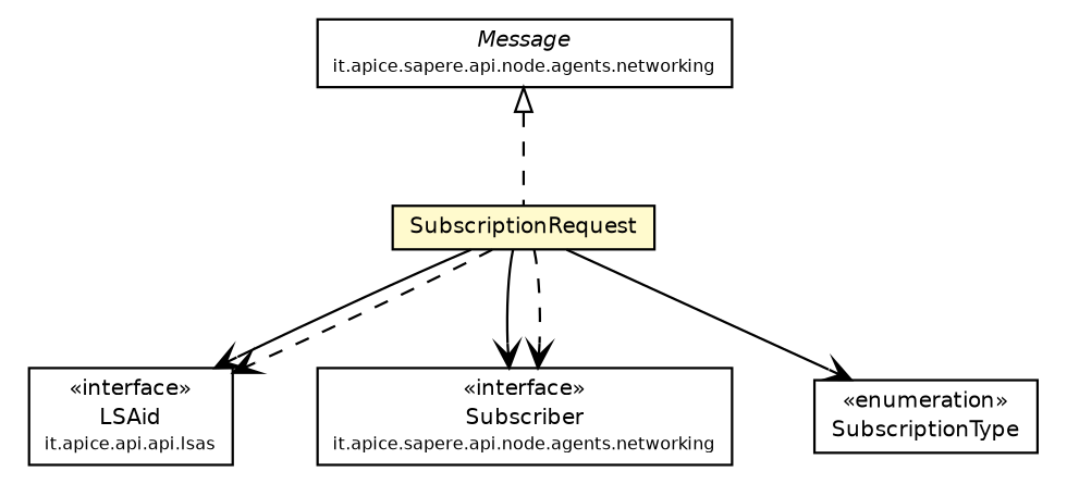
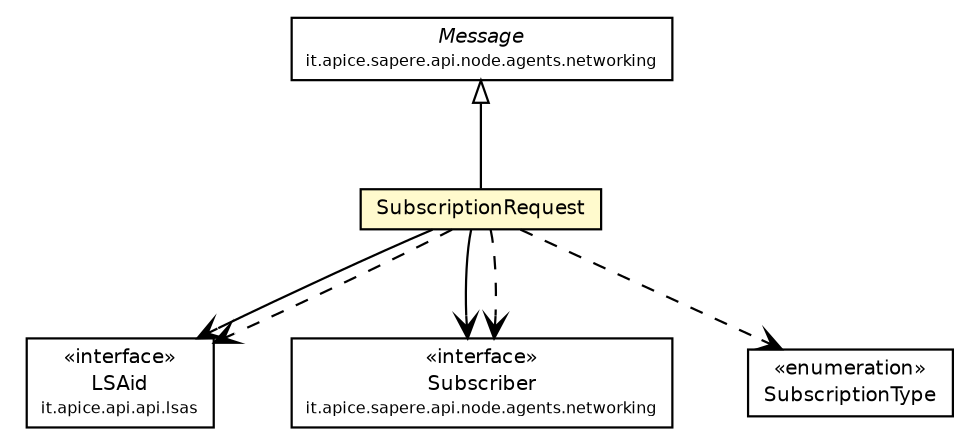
  digraph {
    node [fontcolor=black fontname=Helvetica fontsize=9.0 shape=plaintext]
    edge [fontname=Helvetica fontsize=10.0 headport=p labelfontname=Helvetica labelfontsize=10 tailport=p arrowhead=open color=black fontcolor=black]
    n1 [label=<<table border="0" cellborder="1" cellspacing="0" cellpadding="2" port="p" href="../../../../api/lsas/LSAid.html"> 		<tr><td><table border="0" cellspacing="0" cellpadding="1"> 			<tr><td> &laquo;interface&raquo; </td></tr> 			<tr><td> LSAid </td></tr> 			<tr><td><font point-size="7.0"> it.apice.api.api.lsas </font></td></tr> 		</table></td></tr> 		</table>>]
    n2 [label=<<table border="0" cellborder="1" cellspacing="0" cellpadding="2" port="p" href="../../../../api/node/agents/networking/Subscriber.html"> 		<tr><td><table border="0" cellspacing="0" cellpadding="1"> 			<tr><td> &laquo;interface&raquo; </td></tr> 			<tr><td> Subscriber </td></tr> 			<tr><td><font point-size="7.0"> it.apice.sapere.api.node.agents.networking </font></td></tr> 		</table></td></tr> 		</table>>]
    n3 [label=<<table border="0" cellborder="1" cellspacing="0" cellpadding="2" port="p" href="../../../../api/node/agents/networking/Message.html"> 		<tr><td><table border="0" cellspacing="0" cellpadding="1"> 			<tr><td><font face="Helvetica-Oblique"> Message </font></td></tr> 			<tr><td><font point-size="7.0"> it.apice.sapere.api.node.agents.networking </font></td></tr> 		</table></td></tr> 		</table>>]
    n4 [label=<<table border="0" cellborder="1" cellspacing="0" cellpadding="2" port="p" bgcolor="lemonChiffon" href="./SubscriptionRequest.html"> 		<tr><td><table border="0" cellspacing="0" cellpadding="1"> 			<tr><td> SubscriptionRequest </td></tr> 		</table></td></tr> 		</table>>]
    n5 [label=<<table border="0" cellborder="1" cellspacing="0" cellpadding="2" port="p" href="./SubscriptionType.html"> 		<tr><td><table border="0" cellspacing="0" cellpadding="1"> 			<tr><td> &laquo;enumeration&raquo; </td></tr> 			<tr><td> SubscriptionType </td></tr> 		</table></td></tr> 		</table>>]
-   n3 -> n4 [arrowtail=empty dir=back fontsize=10 style=dashed arrowhead="" color="" fontcolor=""]
+   n3 -> n4 [arrowtail=empty dir=back fontsize=10 arrowhead="" color="" fontcolor=""]
    n4 -> n1
    n4 -> n1 [style=dashed]
    n4 -> n2
    n4 -> n2 [style=dashed]
-   n4 -> n5
+   n4 -> n5 [style=dashed]
  }
